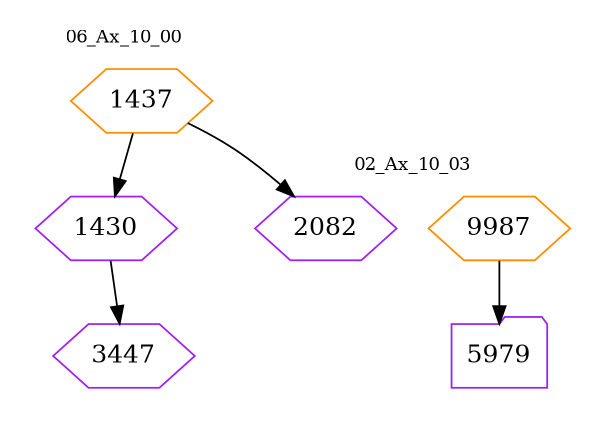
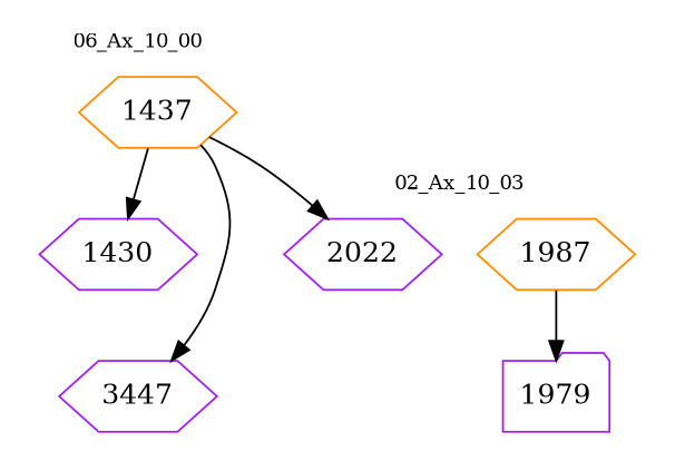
  digraph {
    node [color=purple shape=hexagon]
    edge [color=black]
-   n1 [color=darkorange label=9987]
-   n2 [label=5979 shape=folder]
-   n3 [label=2082]
+   n1 [color=darkorange label=1987]
+   n2 [label=1979 shape=folder]
+   n3 [label=2022]
    n4 [color=darkorange label=1437]
    n5 [label=1430]
    n6 [label=3447]
    subgraph cluster_1 {
      color=white
      fontsize=10
      label="02_Ax_10_03"
      n1
      n2
      n3
    }
    subgraph cluster_2 {
      color=white
      fontsize=10
      label="06_Ax_10_00"
      n4
      n5
      n6
    }
    n1 -> n2
    n4 -> n3
    n4 -> n5
-   n5 -> n6
+   n4 -> n6
  }
